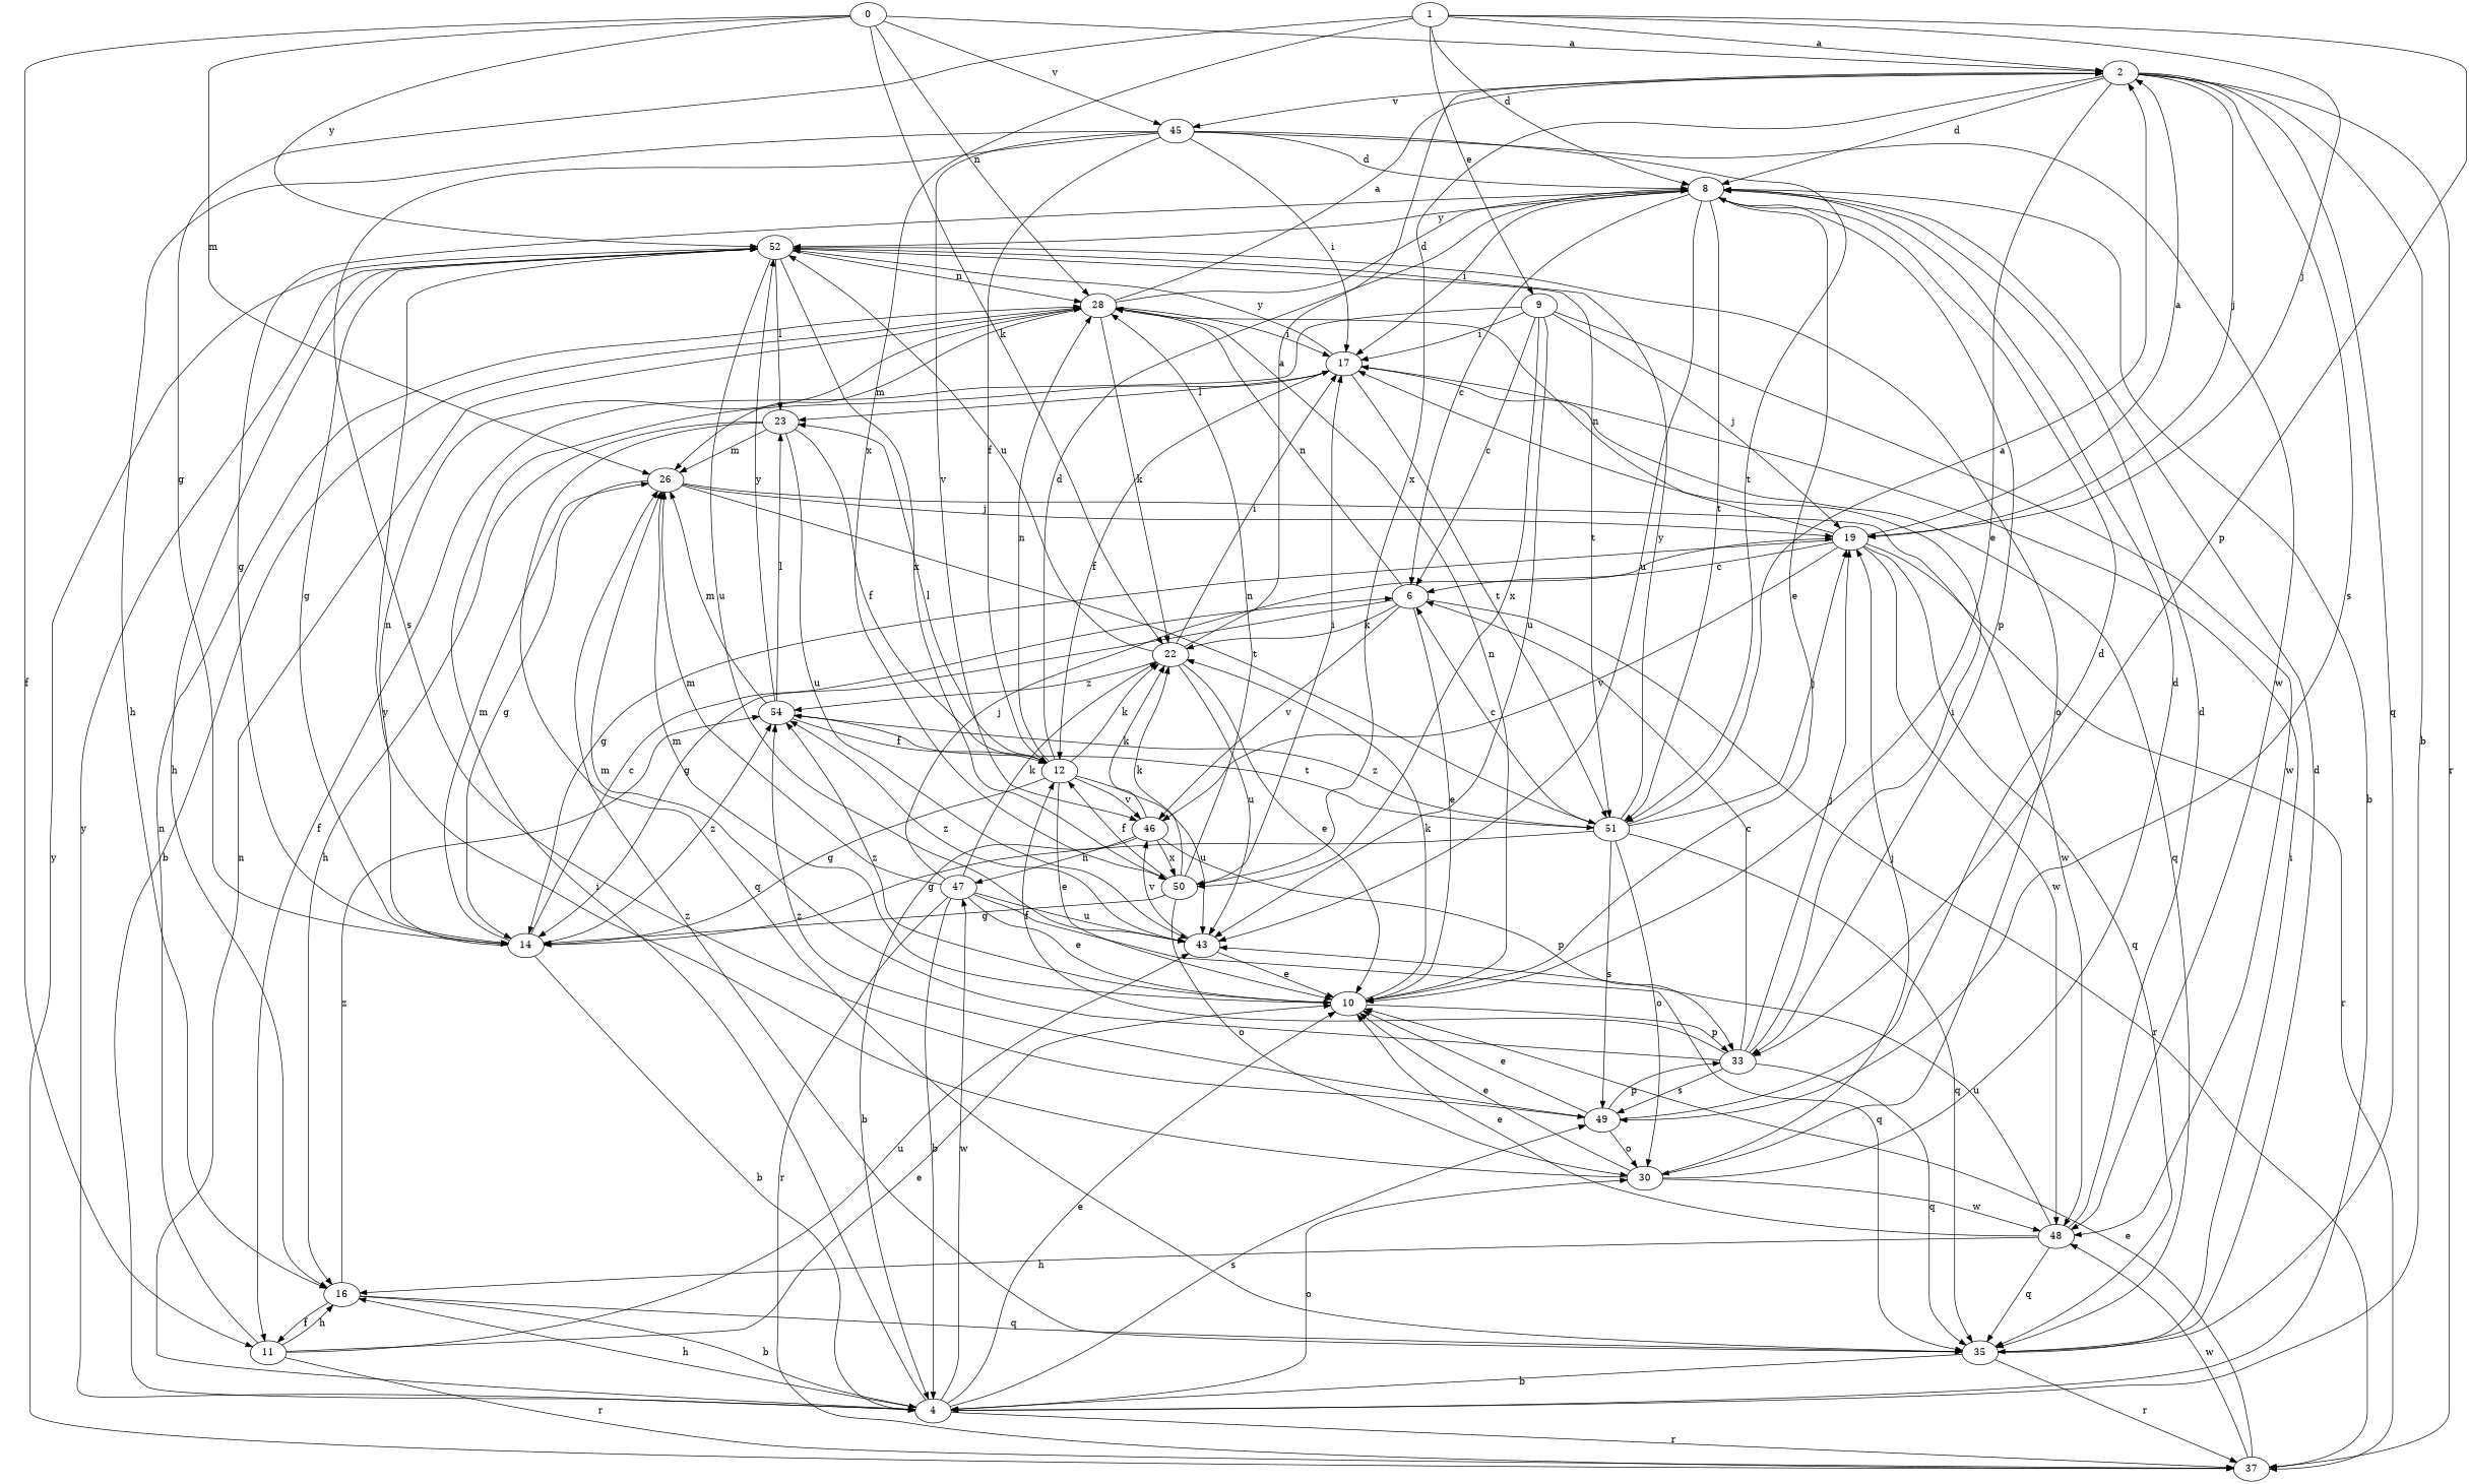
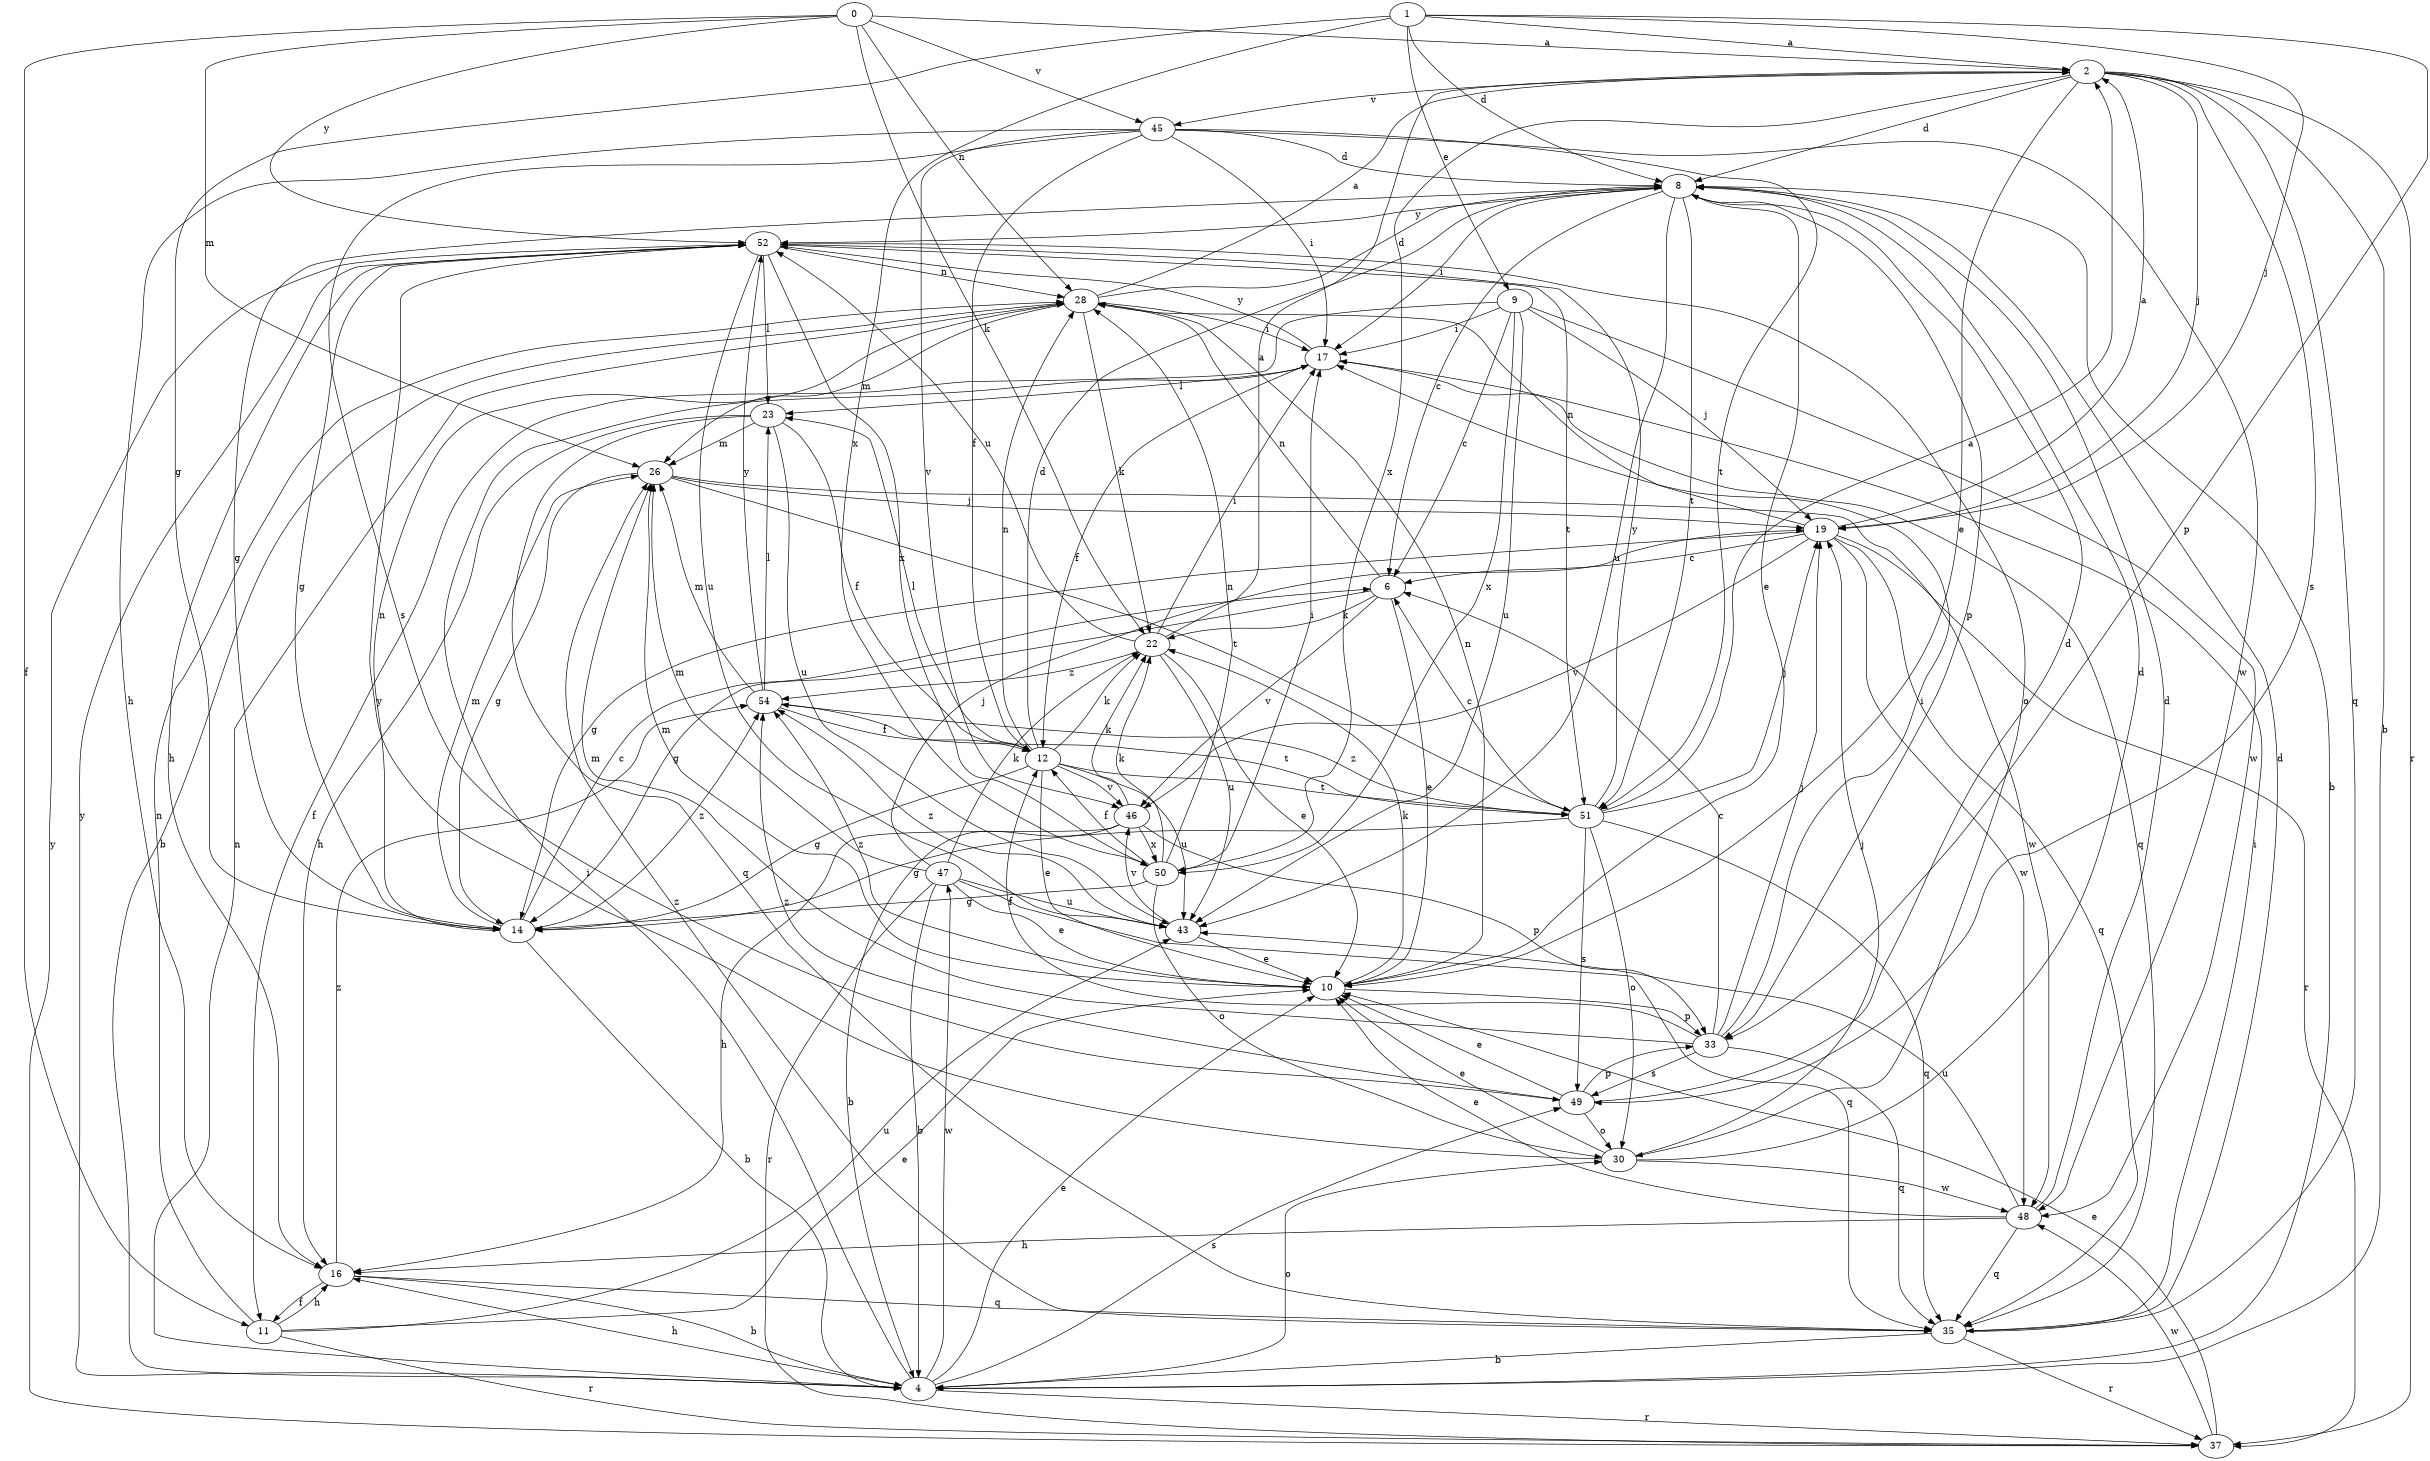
  strict digraph {
    0
    2
    11
    22
    26
    28
    45
    52
    8
    19
    50
    4
    10
    35
    37
    n16 [label=49]
    16
    43
    17
    54
    14
    n22 [label=51]
    48
    46
    12
    30
    23
    1
    9
    33
    6
    47
    0 -> 2 [label=a]
    0 -> 11 [label=f]
    0 -> 22 [label=k]
    0 -> 26 [label=m]
    0 -> 28 [label=n]
    0 -> 45 [label=v]
    0 -> 52 [label=y]
    2 -> 45 [label=v]
    2 -> 8 [label=d]
    2 -> 19 [label=j]
    2 -> 50 [label=x]
    2 -> 4 [label=b]
    2 -> 10 [label=e]
    2 -> 35 [label=q]
    2 -> 37 [label=r]
    2 -> n16 [label=s]
    11 -> 28 [label=n]
    11 -> 10 [label=e]
    11 -> 37 [label=r]
    11 -> 16 [label=h]
    11 -> 43 [label=u]
    22 -> 2 [label=a]
    22 -> 52 [label=u]
    22 -> 10 [label=e]
    22 -> 43 [label=u]
    22 -> 17 [label=i]
    22 -> 54 [label=z]
    26 -> 19 [label=j]
    26 -> 14 [label=g]
    26 -> n22 [label=t]
    26 -> 48 [label=w]
    28 -> 2 [label=a]
    28 -> 22 [label=k]
    28 -> 26 [label=m]
    28 -> 8 [label=d]
    28 -> 4 [label=b]
    28 -> 17 [label=i]
    45 -> 8 [label=d]
    45 -> n16 [label=s]
    45 -> 16 [label=h]
    45 -> 17 [label=i]
    45 -> n22 [label=t]
    45 -> 48 [label=w]
    45 -> 46 [label=v]
    45 -> 12 [label=f]
    52 -> 28 [label=n]
    52 -> 50 [label=x]
    52 -> 16 [label=h]
    52 -> 43 [label=u]
    52 -> 14 [label=g]
    52 -> n22 [label=t]
    52 -> 30 [label=o]
    52 -> 23 [label=l]
    8 -> 52 [label=y]
    8 -> 4 [label=b]
    8 -> 10 [label=e]
    8 -> 43 [label=u]
    8 -> 17 [label=i]
    8 -> 14 [label=g]
    8 -> n22 [label=t]
    8 -> 33 [label=p]
    8 -> 6 [label=c]
    19 -> 2 [label=a]
    19 -> 28 [label=n]
    19 -> 35 [label=q]
    19 -> 37 [label=r]
    19 -> 14 [label=g]
    19 -> 48 [label=w]
    19 -> 46 [label=v]
    19 -> 6 [label=c]
    50 -> 22 [label=k]
    50 -> 28 [label=n]
    50 -> 17 [label=i]
    50 -> 14 [label=g]
    50 -> 12 [label=f]
    50 -> 30 [label=o]
    4 -> 28 [label=n]
    4 -> 52 [label=y]
    4 -> 10 [label=e]
    4 -> 37 [label=r]
    4 -> n16 [label=s]
    4 -> 16 [label=h]
    4 -> 17 [label=i]
    4 -> 30 [label=o]
    4 -> 47 [label=w]
    10 -> 22 [label=k]
    10 -> 26 [label=m]
    10 -> 28 [label=n]
    10 -> 54 [label=z]
    10 -> 33 [label=p]
    35 -> 26 [label=z]
    35 -> 8 [label=d]
    35 -> 4 [label=b]
    35 -> 37 [label=r]
    35 -> 17 [label=i]
    37 -> 52 [label=y]
    37 -> 10 [label=e]
    37 -> 48 [label=w]
    n16 -> 8 [label=d]
    n16 -> 10 [label=e]
    n16 -> 54 [label=z]
    n16 -> 30 [label=o]
    n16 -> 33 [label=p]
    16 -> 11 [label=f]
    16 -> 4 [label=b]
    16 -> 35 [label=q]
    16 -> 54 [label=z]
    43 -> 10 [label=e]
    43 -> 54 [label=z]
    43 -> 46 [label=v]
    17 -> 52 [label=y]
    17 -> 35 [label=q]
-   17 -> n22 [label=t]
+   12 -> n22 [label=t]
    17 -> 12 [label=f]
    17 -> 23 [label=l]
    54 -> 26 [label=m]
    54 -> 52 [label=y]
    54 -> n22 [label=t]
    54 -> 12 [label=f]
    54 -> 23 [label=l]
    14 -> 26 [label=m]
    14 -> 28 [label=n]
    14 -> 4 [label=b]
    14 -> 54 [label=z]
    14 -> 6 [label=c]
    n22 -> 2 [label=a]
    n22 -> 52 [label=y]
    n22 -> 19 [label=j]
    n22 -> 35 [label=q]
    n22 -> n16 [label=s]
    n22 -> 54 [label=z]
    n22 -> 14 [label=g]
    n22 -> 30 [label=o]
    n22 -> 6 [label=c]
    48 -> 8 [label=d]
    48 -> 10 [label=e]
    48 -> 35 [label=q]
    48 -> 16 [label=h]
    48 -> 43 [label=u]
    46 -> 22 [label=k]
    46 -> 50 [label=x]
    46 -> 4 [label=b]
-   46 -> 47 [label=h]
+   46 -> 16 [label=h]
    46 -> 33 [label=p]
    12 -> 22 [label=k]
    12 -> 28 [label=n]
    12 -> 8 [label=d]
    12 -> 10 [label=e]
    12 -> 43 [label=u]
    12 -> 14 [label=g]
    12 -> 46 [label=v]
    12 -> 23 [label=l]
    30 -> 52 [label=y]
    30 -> 8 [label=d]
    30 -> 19 [label=j]
    30 -> 10 [label=e]
    30 -> 48 [label=w]
    23 -> 26 [label=m]
    23 -> 35 [label=q]
    23 -> 16 [label=h]
    23 -> 43 [label=u]
    23 -> 12 [label=f]
    1 -> 2 [label=a]
    1 -> 8 [label=d]
    1 -> 19 [label=j]
    1 -> 50 [label=x]
    1 -> 14 [label=g]
    1 -> 9 [label=e]
    1 -> 33 [label=p]
    9 -> 11 [label=f]
    9 -> 19 [label=j]
    9 -> 50 [label=x]
    9 -> 43 [label=u]
    9 -> 17 [label=i]
    9 -> 48 [label=w]
    9 -> 6 [label=c]
    33 -> 26 [label=m]
    33 -> 19 [label=j]
    33 -> 35 [label=q]
    33 -> n16 [label=s]
    33 -> 17 [label=i]
    33 -> 12 [label=f]
    33 -> 6 [label=c]
    6 -> 22 [label=k]
    6 -> 28 [label=n]
    6 -> 10 [label=e]
-   6 -> 37 [label=r]
    6 -> 14 [label=g]
    6 -> 46 [label=v]
    47 -> 22 [label=k]
    47 -> 26 [label=m]
    47 -> 19 [label=j]
    47 -> 4 [label=b]
    47 -> 10 [label=e]
    47 -> 35 [label=q]
    47 -> 37 [label=r]
    47 -> 43 [label=u]
  }
